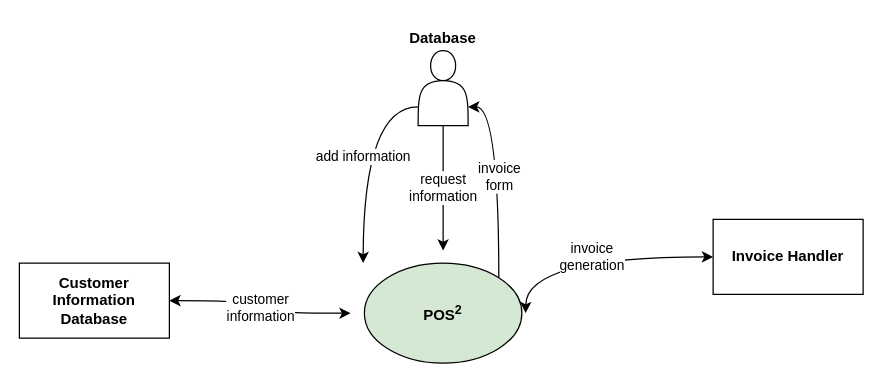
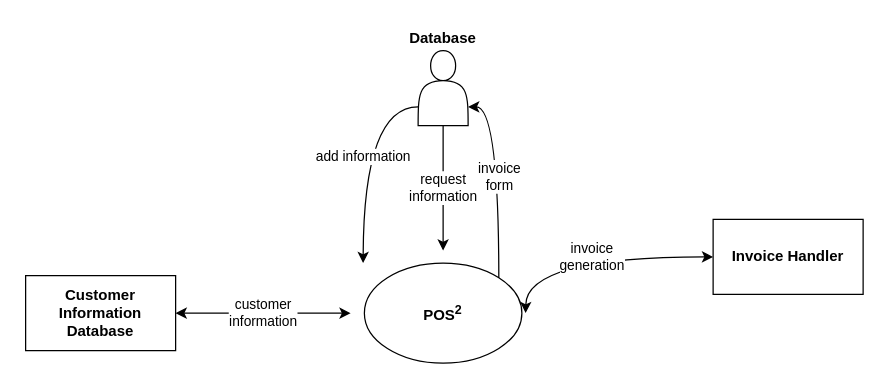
  <mxCell id="0" />
  <mxCell id="1" parent="0" />
  <mxCell id="2" value="&lt;div&gt;request&lt;/div&gt;&lt;div&gt;information&lt;/div&gt;" style="edgeStyle=orthogonalEdgeStyle;curved=1;rounded=0;orthogonalLoop=1;jettySize=auto;html=1;exitX=0.5;exitY=1;exitDx=0;exitDy=0;" edge="1" parent="1" source="3"><mxGeometry relative="1" as="geometry"><mxPoint x="354" y="200" as="targetPoint" /></mxGeometry></mxCell>
  <mxCell id="3" value="" style="shape=actor;whiteSpace=wrap;html=1;fontStyle=1" vertex="1" parent="1"><mxGeometry x="334" y="40" width="40" height="60" as="geometry" /></mxCell>
  <mxCell id="4" value="add information" style="edgeStyle=orthogonalEdgeStyle;rounded=0;orthogonalLoop=1;jettySize=auto;html=1;exitX=0;exitY=0.75;exitDx=0;exitDy=0;verticalAlign=middle;curved=1;" edge="1" parent="1" source="3"><mxGeometry relative="1" as="geometry"><mxPoint x="290" y="210" as="targetPoint" /></mxGeometry></mxCell>
  <mxCell id="5" value="&lt;div&gt;&lt;b&gt;Database&lt;/b&gt;&lt;/div&gt;" style="text;html=1;strokeColor=none;fillColor=none;align=center;verticalAlign=middle;whiteSpace=wrap;rounded=0;" vertex="1" parent="1"><mxGeometry x="334" y="20" width="40" height="20" as="geometry" /></mxCell>
  <mxCell id="6" value="&lt;div&gt;customer&lt;/div&gt;&lt;div&gt;information&lt;br&gt;&lt;/div&gt;" style="edgeStyle=orthogonalEdgeStyle;curved=1;rounded=0;orthogonalLoop=1;jettySize=auto;html=1;exitX=1;exitY=0.5;exitDx=0;exitDy=0;startArrow=classic;startFill=1;" edge="1" parent="1" source="7"><mxGeometry relative="1" as="geometry"><mxPoint x="280" y="250" as="targetPoint" /></mxGeometry></mxCell>
- <mxCell id="7" value="&lt;b&gt;Customer Information Database&lt;br&gt;&lt;/b&gt;" style="whiteSpace=wrap;html=1;align=center;treeFolding=1;treeMoving=1;container=1;recursiveResize=0;" vertex="1" parent="1"><mxGeometry x="15" y="210" width="120" height="60" as="geometry" /></mxCell>
+ <mxCell id="7" value="&lt;b&gt;Customer Information Database&lt;br&gt;&lt;/b&gt;" style="whiteSpace=wrap;html=1;align=center;treeFolding=1;treeMoving=1;container=1;recursiveResize=0;" vertex="1" parent="1"><mxGeometry x="20" y="220" width="120" height="60" as="geometry" /></mxCell>
  <mxCell id="8" value="&lt;div&gt;invoice&lt;/div&gt;&lt;div&gt;form&lt;/div&gt;" style="edgeStyle=orthogonalEdgeStyle;curved=1;rounded=0;orthogonalLoop=1;jettySize=auto;html=1;exitX=1;exitY=0;exitDx=0;exitDy=0;entryX=1;entryY=0.75;entryDx=0;entryDy=0;" edge="1" parent="1" source="9" target="3"><mxGeometry relative="1" as="geometry"><mxPoint x="370" y="110" as="targetPoint" /></mxGeometry></mxCell>
- <mxCell id="9" value="&lt;b&gt;POS&lt;sup&gt;2&lt;/sup&gt;&lt;/b&gt;" style="ellipse;whiteSpace=wrap;html=1;align=center;container=1;recursiveResize=0;treeFolding=1;treeMoving=1;fillColor=#d5e8d4;" vertex="1" parent="1"><mxGeometry x="291" y="210" width="126" height="80" as="geometry" /></mxCell>
+ <mxCell id="9" value="&lt;b&gt;POS&lt;sup&gt;2&lt;/sup&gt;&lt;/b&gt;" style="ellipse;whiteSpace=wrap;html=1;align=center;container=1;recursiveResize=0;treeFolding=1;treeMoving=1;" vertex="1" parent="1"><mxGeometry x="291" y="210" width="126" height="80" as="geometry" /></mxCell>
  <mxCell id="10" value="&lt;div&gt;invoice&lt;/div&gt;&lt;div&gt;generation&lt;br&gt;&lt;/div&gt;" style="edgeStyle=orthogonalEdgeStyle;curved=1;rounded=0;orthogonalLoop=1;jettySize=auto;html=1;exitX=0;exitY=0.5;exitDx=0;exitDy=0;startArrow=classic;startFill=1;" edge="1" parent="1" source="11"><mxGeometry relative="1" as="geometry"><mxPoint x="420" y="250" as="targetPoint" /></mxGeometry></mxCell>
  <mxCell id="11" value="&lt;b&gt;Invoice Handler&lt;br&gt;&lt;/b&gt;" style="whiteSpace=wrap;html=1;align=center;treeFolding=1;treeMoving=1;container=1;recursiveResize=0;" vertex="1" parent="1"><mxGeometry x="570" y="175" width="120" height="60" as="geometry" /></mxCell>
